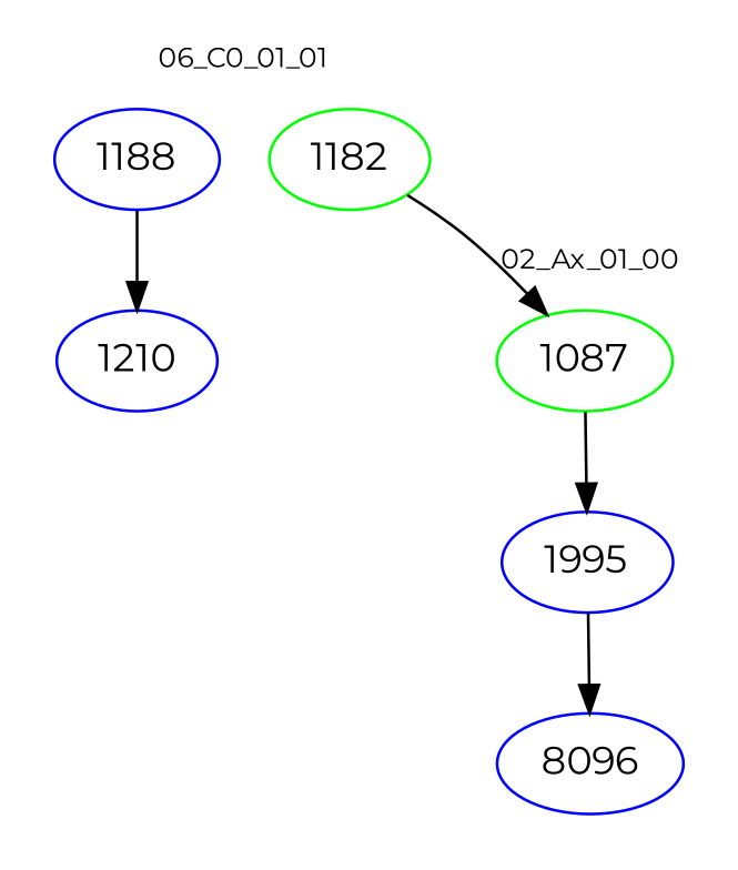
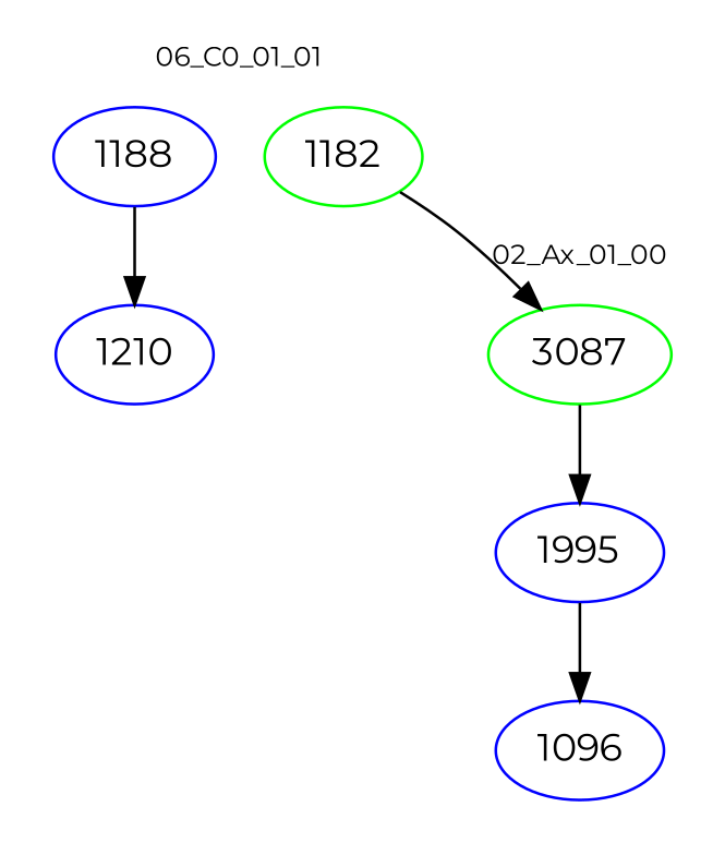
  digraph {
    fontname=Montserrat
    node [color=blue fontname=Montserrat]
    edge [color=black fontname=Montserrat]
-   n1 [color=green label=1087]
+   n1 [color=green label=3087]
    n2 [label=1995]
-   n3 [label=8096]
+   n3 [label=1096]
    n4 [color=green label=1182]
    n5 [label=1188]
    n6 [label=1210]
    subgraph cluster_1 {
      color=white
      fontsize=10
      label="02_Ax_01_00"
      n1
      n2
      n3
    }
    subgraph cluster_2 {
      color=white
      fontsize=10
      label="06_C0_01_01"
      n4
      n5
      n6
    }
    n1 -> n2
    n2 -> n3
    n4 -> n1
    n5 -> n6
  }
